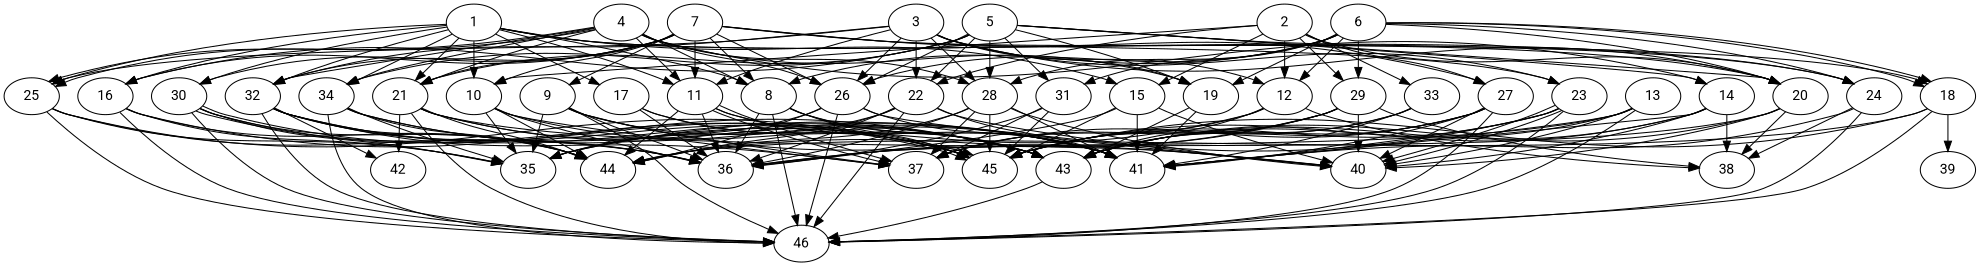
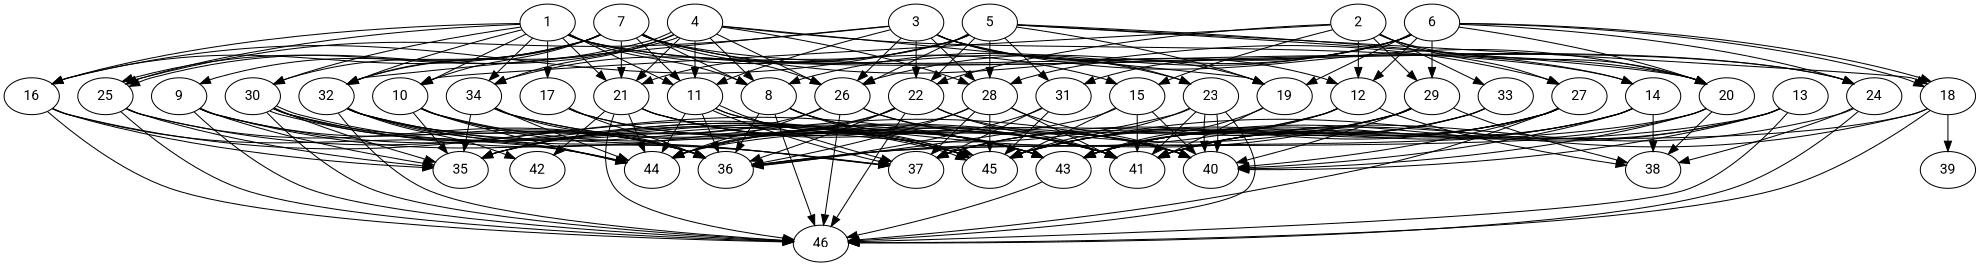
  digraph {
    fontname=Roboto
    node [alpha=0.11 fontname=Roboto]
    edge [fontname=Roboto]
    1 [alpha=0.10 expect_size=84303231315869696000]
    8 [alpha=0.20 expect_size=12462701301559189504]
    10 [alpha=0.08 expect_size=1056194929152643712]
    11 [alpha=0.16 expect_size=12596828236852123648]
    15 [alpha=0.16 expect_size=12395415026532352000000]
    16 [alpha=0.06 expect_size=11679584006019004]
    17 [alpha=0.14 expect_size=8958464635016840]
    20 [alpha=0.07 expect_size=565886323365559402496]
    21 [expect_size=3487666648615902773248]
    24 [alpha=0.14 expect_size=34982882013065900]
    25 [alpha=0.19 expect_size=4173719908061806592000]
    30 [alpha=0.01 expect_size=4776450858068139008]
    32 [alpha=0.04 expect_size=4624866350712455168]
    34 [alpha=0.19 expect_size=113344933120780896]
    36 [alpha=0.17 expect_size=4698175554530116608]
    41 [expect_size=6568813531422611472384]
    43 [alpha=0.13 expect_size=127951370715136000000]
    45 [alpha=0.08 expect_size=159932913950292224]
    46 [alpha=0.12 expect_size=1830119186366464000000]
    35 [alpha=0.17 expect_size=70271978415142168]
    37 [alpha=0.10 expect_size=6702790531500468224]
    44 [expect_size=4433000118963704692736]
    13 [alpha=0.04 expect_size=235022842132728643584]
    40 [alpha=0.02 expect_size=16977708724833384136704]
    38 [alpha=0.02 expect_size=55036059579528776]
    42 [alpha=0.09 expect_size=4722154125710799872]
    2 [alpha=0.12 expect_size=2963414579286152704]
    12 [alpha=0.12 expect_size=340052507442716606464]
    22 [alpha=0.14 expect_size=5022576179686690816]
    27 [alpha=0.06 expect_size=4873946568904577]
    29 [alpha=0.03 expect_size=10551753902908540]
    33 [alpha=0.18 expect_size=7664935104218324]
    3 [alpha=0.00 expect_size=10272887038570196992]
    19 [alpha=0.08 expect_size=17418862530943186]
    23 [alpha=0.13 expect_size=3913842108900835328000]
    26 [alpha=0.19 expect_size=104011521482017632]
    28 [alpha=0.10 expect_size=18329582505941744484352]
    4 [expect_size=3453510133640499712]
    14 [alpha=0.07 expect_size=94081231096729567232]
    5 [alpha=0.06 expect_size=41738415867740160]
    18 [alpha=0.07 expect_size=1934556086100864008192]
    31 [alpha=0.05 expect_size=8308334786359853056000]
    39 [alpha=0.17 expect_size=11127162309275554]
    6 [alpha=0.13 expect_size=2235900225629201]
    7 [alpha=0.09 expect_size=1227503817873202085888]
    9 [alpha=0.04 expect_size=12703502651758918]
    1 -> 8
    1 -> 10
    1 -> 11
    1 -> 15
    1 -> 16
    1 -> 17
    1 -> 20
    1 -> 21
    1 -> 24
    1 -> 25
    1 -> 30
    1 -> 32
    1 -> 34
    8 -> 36
    8 -> 41
    8 -> 43
    8 -> 45
    8 -> 46
    10 -> 36
    10 -> 41
    10 -> 35
    10 -> 37
    10 -> 44
    11 -> 36
    11 -> 41
    11 -> 43
    11 -> 37
    11 -> 37
    11 -> 44
    15 -> 36
    15 -> 41
    15 -> 45
    15 -> 40
    16 -> 43
    16 -> 46
    16 -> 35
    16 -> 44
    17 -> 36
    17 -> 43
    17 -> 45
    20 -> 36
    20 -> 43
    20 -> 40
    20 -> 38
    21 -> 41
    21 -> 43
    21 -> 46
    21 -> 44
    21 -> 40
    21 -> 42
    24 -> 41
    24 -> 46
    24 -> 38
    25 -> 36
    25 -> 45
    25 -> 46
    25 -> 35
    30 -> 36
    30 -> 45
    30 -> 45
    30 -> 46
    30 -> 35
    30 -> 44
-   9 -> 40
+   30 -> 40
    32 -> 36
    32 -> 43
    32 -> 45
    32 -> 46
    32 -> 37
    32 -> 44
    32 -> 42
-   34 -> 46
+   34 -> 36
    34 -> 41
    34 -> 43
    34 -> 35
    34 -> 44
    43 -> 46
    13 -> 36
    13 -> 41
    13 -> 43
    13 -> 46
    13 -> 40
    2 -> 10
    2 -> 15
    2 -> 20
    2 -> 12
    2 -> 22
    2 -> 27
    2 -> 29
    2 -> 33
    12 -> 43
    12 -> 35
    12 -> 37
    12 -> 38
    22 -> 36
    22 -> 41
    22 -> 46
    22 -> 35
    22 -> 44
    22 -> 40
    27 -> 41
    27 -> 43
    27 -> 45
    27 -> 46
    27 -> 37
    27 -> 40
    29 -> 36
    29 -> 45
    29 -> 37
    29 -> 44
    29 -> 40
    29 -> 38
    33 -> 41
    33 -> 43
    33 -> 45
    3 -> 11
    3 -> 20
    3 -> 25
    3 -> 32
    3 -> 12
    3 -> 22
    3 -> 19
    3 -> 23
    3 -> 26
    3 -> 28
    19 -> 41
    19 -> 43
    23 -> 41
    23 -> 45
    23 -> 46
    23 -> 35
    23 -> 40
    23 -> 40
    26 -> 41
    26 -> 46
    26 -> 35
    26 -> 44
    26 -> 40
    28 -> 36
    28 -> 41
    28 -> 45
    28 -> 37
    28 -> 44
    28 -> 40
    4 -> 8
    4 -> 11
    4 -> 21
    4 -> 25
    4 -> 25
    4 -> 32
    4 -> 34
    4 -> 19
    4 -> 26
    4 -> 28
    4 -> 14
    14 -> 41
    14 -> 43
    14 -> 45
    14 -> 40
    14 -> 38
    5 -> 16
    5 -> 20
    5 -> 21
    5 -> 34
    5 -> 22
    5 -> 19
    5 -> 26
    5 -> 28
    5 -> 14
    5 -> 18
    5 -> 31
    18 -> 45
    18 -> 46
    18 -> 44
    18 -> 39
    31 -> 36
    31 -> 45
    31 -> 37
    6 -> 8
    6 -> 20
    6 -> 24
    6 -> 12
    6 -> 29
    6 -> 19
    6 -> 26
    6 -> 28
    6 -> 18
    6 -> 18
    6 -> 31
    7 -> 8
    7 -> 10
    7 -> 11
    7 -> 16
    7 -> 21
    7 -> 24
    7 -> 30
    7 -> 32
    7 -> 27
    7 -> 23
    7 -> 26
    7 -> 9
    9 -> 36
    9 -> 45
    9 -> 46
    9 -> 35
    9 -> 37
  }
